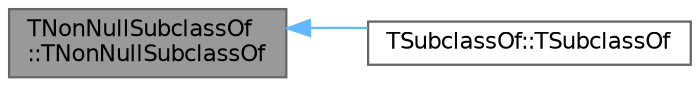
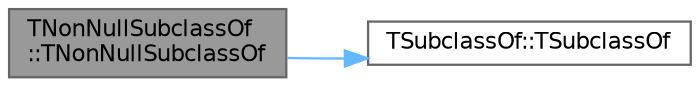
  digraph {
    rankdir=LR
    node [fontname=Helvetica fontsize=10 shape=box style=filled]
    n1 [color=gray40 fillcolor=grey60 fontcolor=black height=0.2 label="TNonNullSubclassOf\l::TNonNullSubclassOf" width=0.4]
    n2 [color=grey40 fillcolor=white height=0.2 label="TSubclassOf::TSubclassOf" width=0.4]
-   n2 -> n1 [color=steelblue1 fontname=Helvetica fontsize=10 labelfontname=Helvetica labelfontsize=10 style=solid]
+   n1 -> n2 [color=steelblue1 fontname=Helvetica fontsize=10 labelfontname=Helvetica labelfontsize=10 style=solid]
  }
